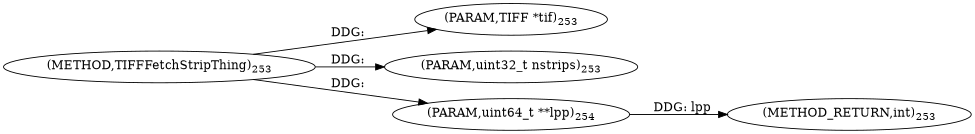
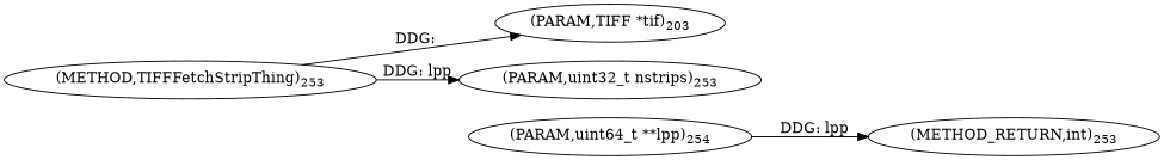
  digraph {
    rankdir=LR
    n1 [label=<(METHOD,TIFFFetchStripThing)<SUB>253</SUB>>]
-   n2 [label=<(PARAM,TIFF *tif)<SUB>253</SUB>>]
+   n2 [label=<(PARAM,TIFF *tif)<SUB>203</SUB>>]
    n3 [label=<(PARAM,uint32_t nstrips)<SUB>253</SUB>>]
    n4 [label=<(PARAM,uint64_t **lpp)<SUB>254</SUB>>]
    n5 [label=<(METHOD_RETURN,int)<SUB>253</SUB>>]
    n1 -> n2 [label="DDG: "]
-   n1 -> n3 [label="DDG: "]
-   n1 -> n4 [label="DDG: "]
+   n1 -> n3 [label="DDG: lpp"]
    n4 -> n5 [label="DDG: lpp"]
  }
